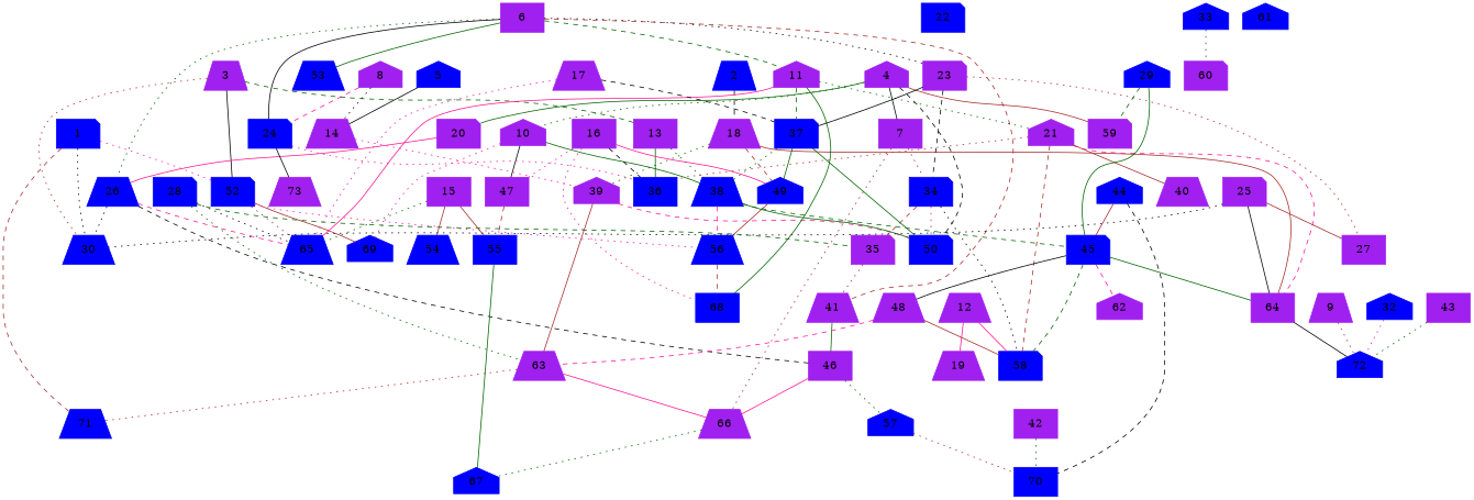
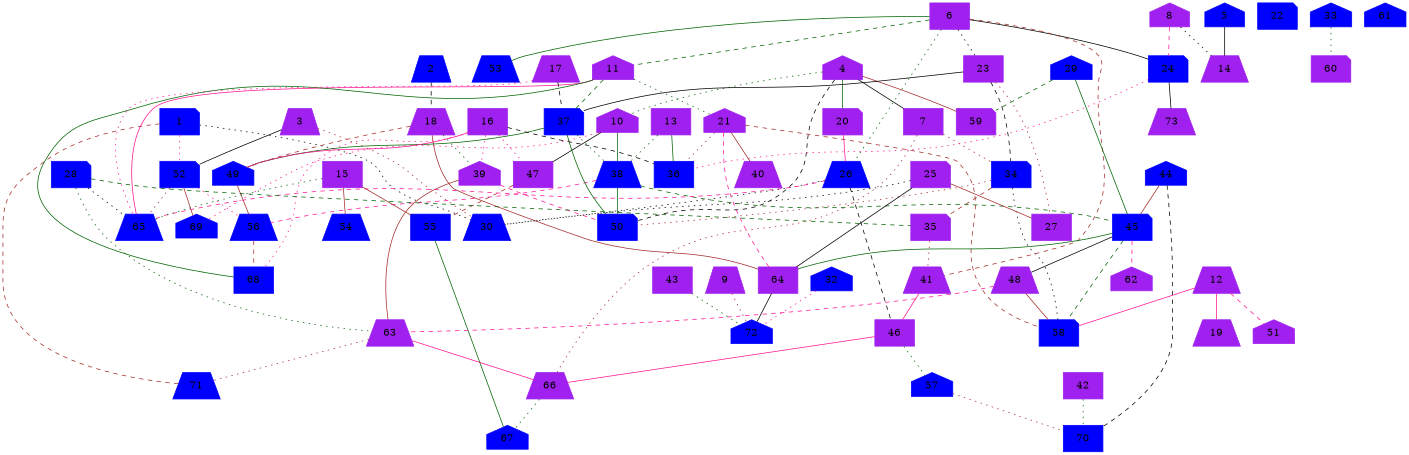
  graph {
    node [color=purple shape=trapezium style=filled]
    edge [color=darkgreen style=dotted]
    1 [color=blue shape=note]
    30 [color=blue]
    52 [color=blue shape=note]
    71 [color=blue]
    69 [color=blue shape=house]
    65 [color=blue]
    56 [color=blue]
    2 [color=blue]
    18
    39 [shape=house]
    49 [color=blue shape=house]
    64 [shape=box]
    3
    13 [shape=box]
    38 [color=blue]
    36 [color=blue shape=box]
    4 [shape=house]
    7 [shape=box]
    10 [shape=house]
    20 [shape=note]
    50 [color=blue shape=note]
    59 [shape=note]
    34 [color=blue shape=note]
    66
    47 [shape=box]
    26 [color=blue]
    5 [color=blue shape=house]
    14
    6 [shape=box]
    11 [shape=house]
-   23 [shape=note]
+   23 [shape=box]
    24 [color=blue shape=note]
    41
    53 [color=blue]
    21 [shape=house]
    37 [color=blue shape=note]
    68 [color=blue shape=box]
    27 [shape=box]
    73
    46 [shape=box]
    58 [color=blue shape=note]
    35 [shape=note]
    67 [color=blue shape=house]
    8 [shape=house]
    72 [color=blue shape=house]
    9
    45 [color=blue shape=note]
    55 [color=blue shape=box]
    40
    12
    19
+   51 [shape=house]
    63
    15 [shape=box]
    54 [color=blue]
    16 [shape=box]
    17
    22 [color=blue shape=note]
    25 [shape=note]
    57 [color=blue shape=house]
    28 [color=blue shape=note]
    29 [color=blue shape=house]
    48
    62 [shape=house]
    32 [color=blue shape=house]
    33 [color=blue shape=house]
    60 [shape=note]
    42 [shape=box]
    70 [color=blue shape=box]
    43 [shape=box]
    44 [color=blue shape=house]
    61 [color=blue shape=house]
    1 -- 30 [color=black]
    1 -- 52 [color=deeppink]
    1 -- 71 [color=brown style=dashed]
    52 -- 69 [color=brown style=solid]
    52 -- 65 [color=brown]
    52 -- 56 [color=deeppink]
    56 -- 68 [color=brown style=dashed]
    2 -- 18 [color=black style=dashed]
    18 -- 39
    18 -- 49 [color=brown style=dashed]
    18 -- 64 [color=brown style=solid]
    39 -- 50 [color=deeppink style=dashed]
    39 -- 63 [color=brown style=solid]
    49 -- 56 [color=brown style=solid]
    64 -- 72 [color=black style=solid]
    3 -- 30 [color=brown]
    3 -- 52 [color=black style=solid]
-   3 -- 13 [style=dashed]
    13 -- 38
    13 -- 36 [style=solid]
    38 -- 56 [color=deeppink style=dashed]
    38 -- 50 [style=solid]
    38 -- 45 [style=dashed]
    4 -- 7 [color=black style=solid]
    4 -- 10
    4 -- 20 [style=solid]
    4 -- 50 [color=black style=dashed]
    4 -- 59 [color=brown style=solid]
    7 -- 34 [color=brown]
    7 -- 66 [color=brown]
    10 -- 69 [color=deeppink]
    10 -- 38 [style=solid]
    10 -- 47 [color=black style=solid]
    20 -- 26 [color=deeppink style=solid]
    34 -- 50 [color=brown]
    34 -- 58 [color=black]
    34 -- 35 [color=brown style=dashed]
    66 -- 67
    47 -- 55 [color=brown style=dashed]
    26 -- 30 [color=black]
    26 -- 65 [color=deeppink style=dashed]
    26 -- 46 [color=black style=dashed]
    5 -- 14 [color=black style=solid]
-   14 -- 39 [color=deeppink]
+   16 -- 39 [color=deeppink]
    6 -- 26
    6 -- 11 [style=dashed]
    6 -- 23 [color=black]
    6 -- 24 [color=black style=solid]
    6 -- 41 [color=brown style=dashed]
    6 -- 53 [style=solid]
    11 -- 65 [color=deeppink style=solid]
    11 -- 21
    11 -- 37 [style=dashed]
    11 -- 68 [style=solid]
    23 -- 34 [color=black style=dashed]
    23 -- 37 [color=black style=solid]
    23 -- 27 [color=brown]
    24 -- 36 [color=deeppink]
    24 -- 73 [color=black style=solid]
-   41 -- 46 [style=solid]
+   41 -- 46 [color=deeppink style=solid]
    21 -- 64 [color=deeppink style=dashed]
    21 -- 36 [color=brown]
    21 -- 58 [color=brown style=dashed]
    21 -- 40 [color=brown style=solid]
    37 -- 49 [style=solid]
    37 -- 38
    37 -- 50 [style=solid]
    46 -- 66 [color=deeppink style=solid]
    46 -- 57
    35 -- 41 [color=brown]
    8 -- 14 [color=black]
    8 -- 24 [color=deeppink style=dashed]
    9 -- 72 [color=brown]
    45 -- 64 [style=solid]
    45 -- 58 [style=dashed]
    45 -- 48 [color=black style=solid]
    45 -- 62 [color=deeppink style=dashed]
    55 -- 67 [style=solid]
    12 -- 58 [color=deeppink style=solid]
    12 -- 19 [color=deeppink style=solid]
+   12 -- 51 [color=deeppink style=dashed]
    63 -- 71 [color=brown]
    63 -- 66 [color=deeppink style=solid]
    15 -- 65
    15 -- 55 [color=brown style=solid]
    15 -- 54 [color=brown style=solid]
    16 -- 49 [color=deeppink style=solid]
    16 -- 36 [color=black style=dashed]
    16 -- 47 [color=deeppink]
    16 -- 68 [color=deeppink]
    17 -- 65 [color=deeppink]
    17 -- 37 [color=black style=dashed]
    25 -- 30 [color=black]
    25 -- 64 [color=black style=solid]
    25 -- 27 [color=brown style=solid]
    57 -- 70 [color=brown]
    28 -- 65 [color=black]
    28 -- 35 [style=dashed]
    28 -- 63
    29 -- 59 [style=dashed]
    29 -- 45 [style=solid]
    48 -- 58 [color=brown style=solid]
    48 -- 63 [color=deeppink style=dashed]
    32 -- 72 [color=deeppink]
    33 -- 60
    42 -- 70
    43 -- 72
    44 -- 45 [color=brown style=solid]
    44 -- 70 [color=black style=dashed]
  }
